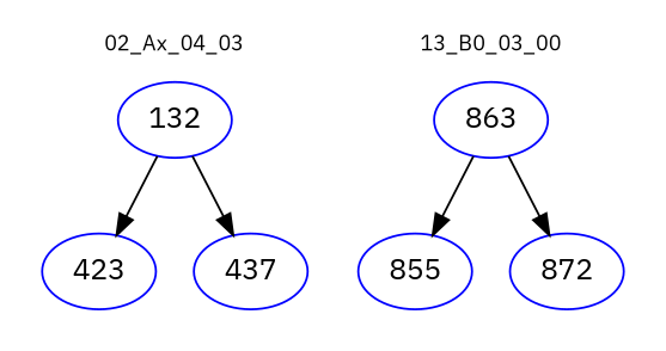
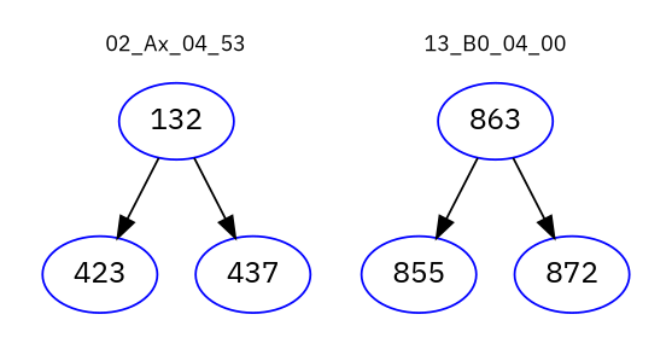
  digraph {
    fontname="IBM Plex Sans"
    node [color=blue fontname="IBM Plex Sans"]
    edge [color=black fontname="IBM Plex Sans"]
    n1 [label=132]
    n2 [label=423]
    n3 [label=437]
    n4 [label=863]
    n5 [label=855]
    n6 [label=872]
    subgraph cluster_1 {
      color=white
      fontsize=10
-     label="02_Ax_04_03"
+     label="02_Ax_04_53"
      n1
      n2
      n3
    }
    subgraph cluster_2 {
      color=white
      fontsize=10
-     label="13_B0_03_00"
+     label="13_B0_04_00"
      n4
      n5
      n6
    }
    n1 -> n2
    n1 -> n3
    n4 -> n5
    n4 -> n6
  }
